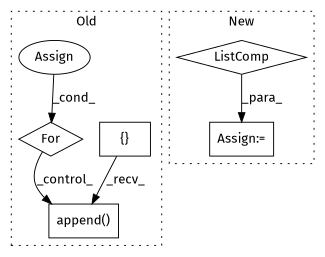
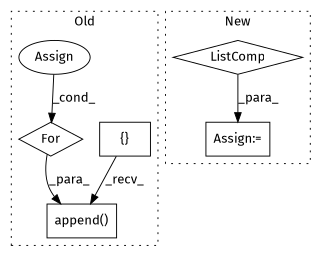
  digraph {
    fontname="Fira Sans"
    node [fontname="Fira Sans" shape=box]
    edge [fontname="Fira Sans"]
    n1 [a=75 l="16,1" label="append()" s="2772,2818"]
    n2 [a=59 l="2,1" label="{}" s="2708,2708"]
    n3 [a=107 l="4,14" label=For s="2720,2758" shape=diamond]
    n4 [a=87 l=1 label=Assign s=2724 shape=ellipse]
    n5 [a=106 l=78 label=ListComp s=1985 shape=diamond]
    n6 [a=68 l=3 label="Assign:=" s=2364]
    subgraph cluster_1 {
      label=Old
      style=dotted
      n1
      n2
      n3
      n4
    }
    subgraph cluster_2 {
      label=New
      style=dotted
      n5
      n6
    }
    n2 -> n1 [label=_recv_]
-   n3 -> n1 [label=_control_]
+   n3 -> n1 [label=_para_]
    n4 -> n3 [label=_cond_]
    n5 -> n6 [label=_para_]
  }
